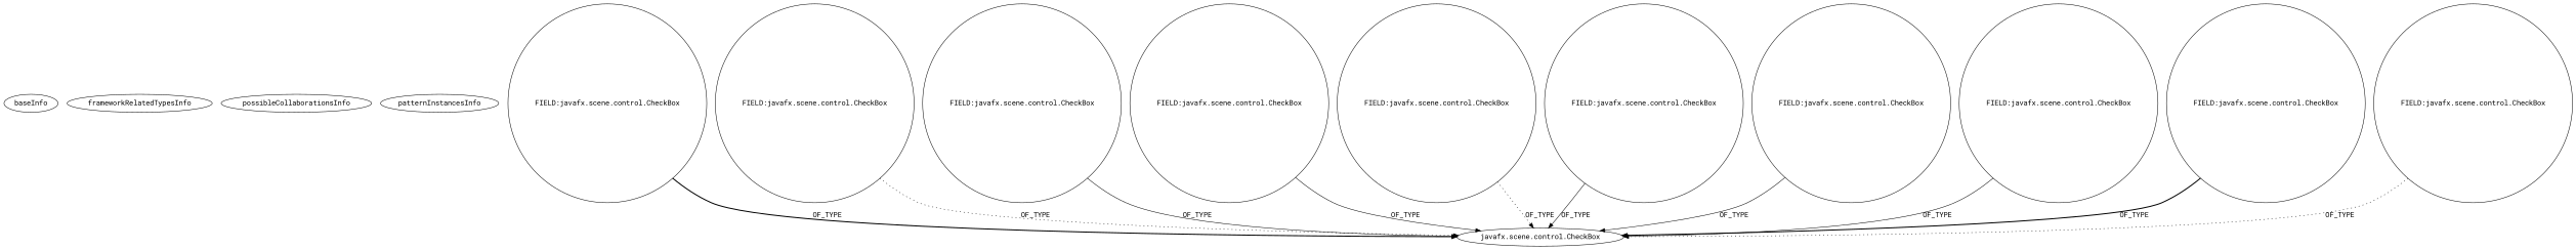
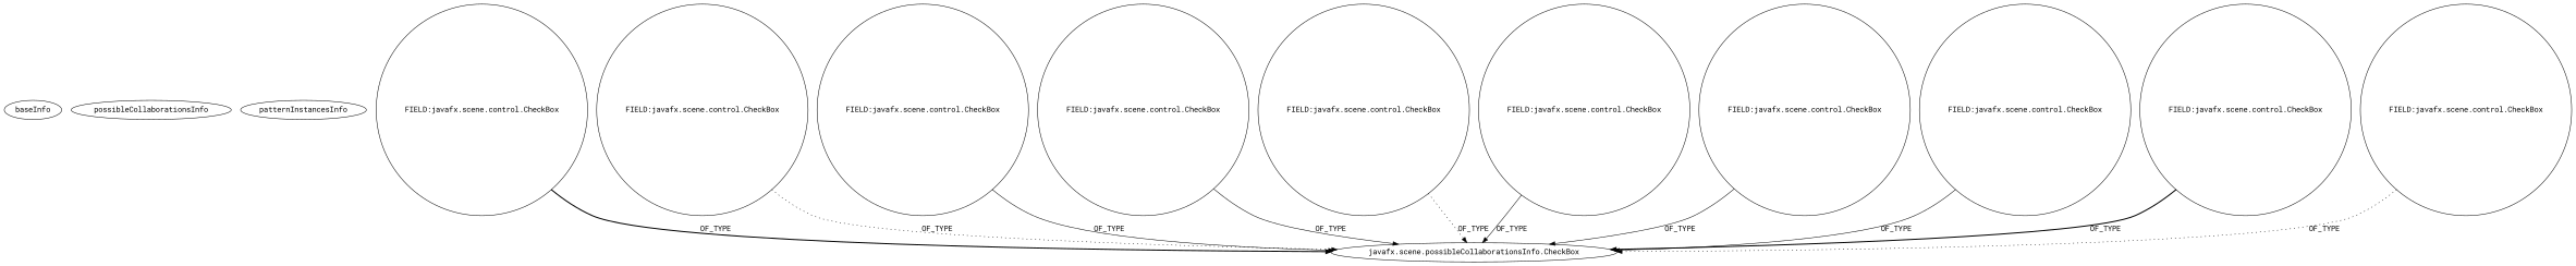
  digraph {
    fontname="Roboto Mono"
    node [fontname="Roboto Mono" isFrameworkType=false vertexType=FIELD_DECLARATION shape=circle]
    edge [fontname="Roboto Mono" style=solid]
    baseInfo [category=pattern graphId=1028 isAnonymous=false possibleRelation=false isFrameworkType="" vertexType="" shape=""]
-   frameworkRelatedTypesInfo [isFrameworkType="" vertexType="" shape=""]
    possibleCollaborationsInfo [isFrameworkType="" vertexType="" shape=""]
    patternInstancesInfo [0="josesoler7-agendavital~/josesoler7-agendavital/agendavital-master/src/agendavital/vista/FXMLNuevasNoticiasController.java~FXMLNuevasNoticiasController~3371" 1="tarunbod-SummonCommandCreator~/tarunbod-SummonCommandCreator/SummonCommandCreator-master/src/me/FirstWorldAnarchy/scc/application/FXMLDocumentController.java~FXMLDocumentController~4474" isFrameworkType="" vertexType="" shape=""]
-   n5 [label="javafx.scene.control.CheckBox" vertexType=FRAMEWORK_CLASS_TYPE shape=""]
+   n5 [label="javafx.scene.possibleCollaborationsInfo.CheckBox" vertexType=FRAMEWORK_CLASS_TYPE shape=""]
    n6 [label="FIELD:javafx.scene.control.CheckBox"]
    n7 [label="FIELD:javafx.scene.control.CheckBox"]
    n8 [label="FIELD:javafx.scene.control.CheckBox"]
    n9 [label="FIELD:javafx.scene.control.CheckBox"]
    n10 [label="FIELD:javafx.scene.control.CheckBox"]
    n11 [label="FIELD:javafx.scene.control.CheckBox"]
    n12 [label="FIELD:javafx.scene.control.CheckBox"]
    n13 [label="FIELD:javafx.scene.control.CheckBox"]
    n14 [label="FIELD:javafx.scene.control.CheckBox"]
    n15 [label="FIELD:javafx.scene.control.CheckBox"]
    n6 -> n5 [label=OF_TYPE style=bold]
    n7 -> n5 [label=OF_TYPE style=dotted]
    n8 -> n5 [label=OF_TYPE]
    n9 -> n5 [label=OF_TYPE]
    n10 -> n5 [label=OF_TYPE style=dotted]
    n11 -> n5 [label=OF_TYPE]
    n12 -> n5 [label=OF_TYPE]
    n13 -> n5 [label=OF_TYPE]
    n14 -> n5 [label=OF_TYPE style=bold]
    n15 -> n5 [label=OF_TYPE style=dotted]
  }
